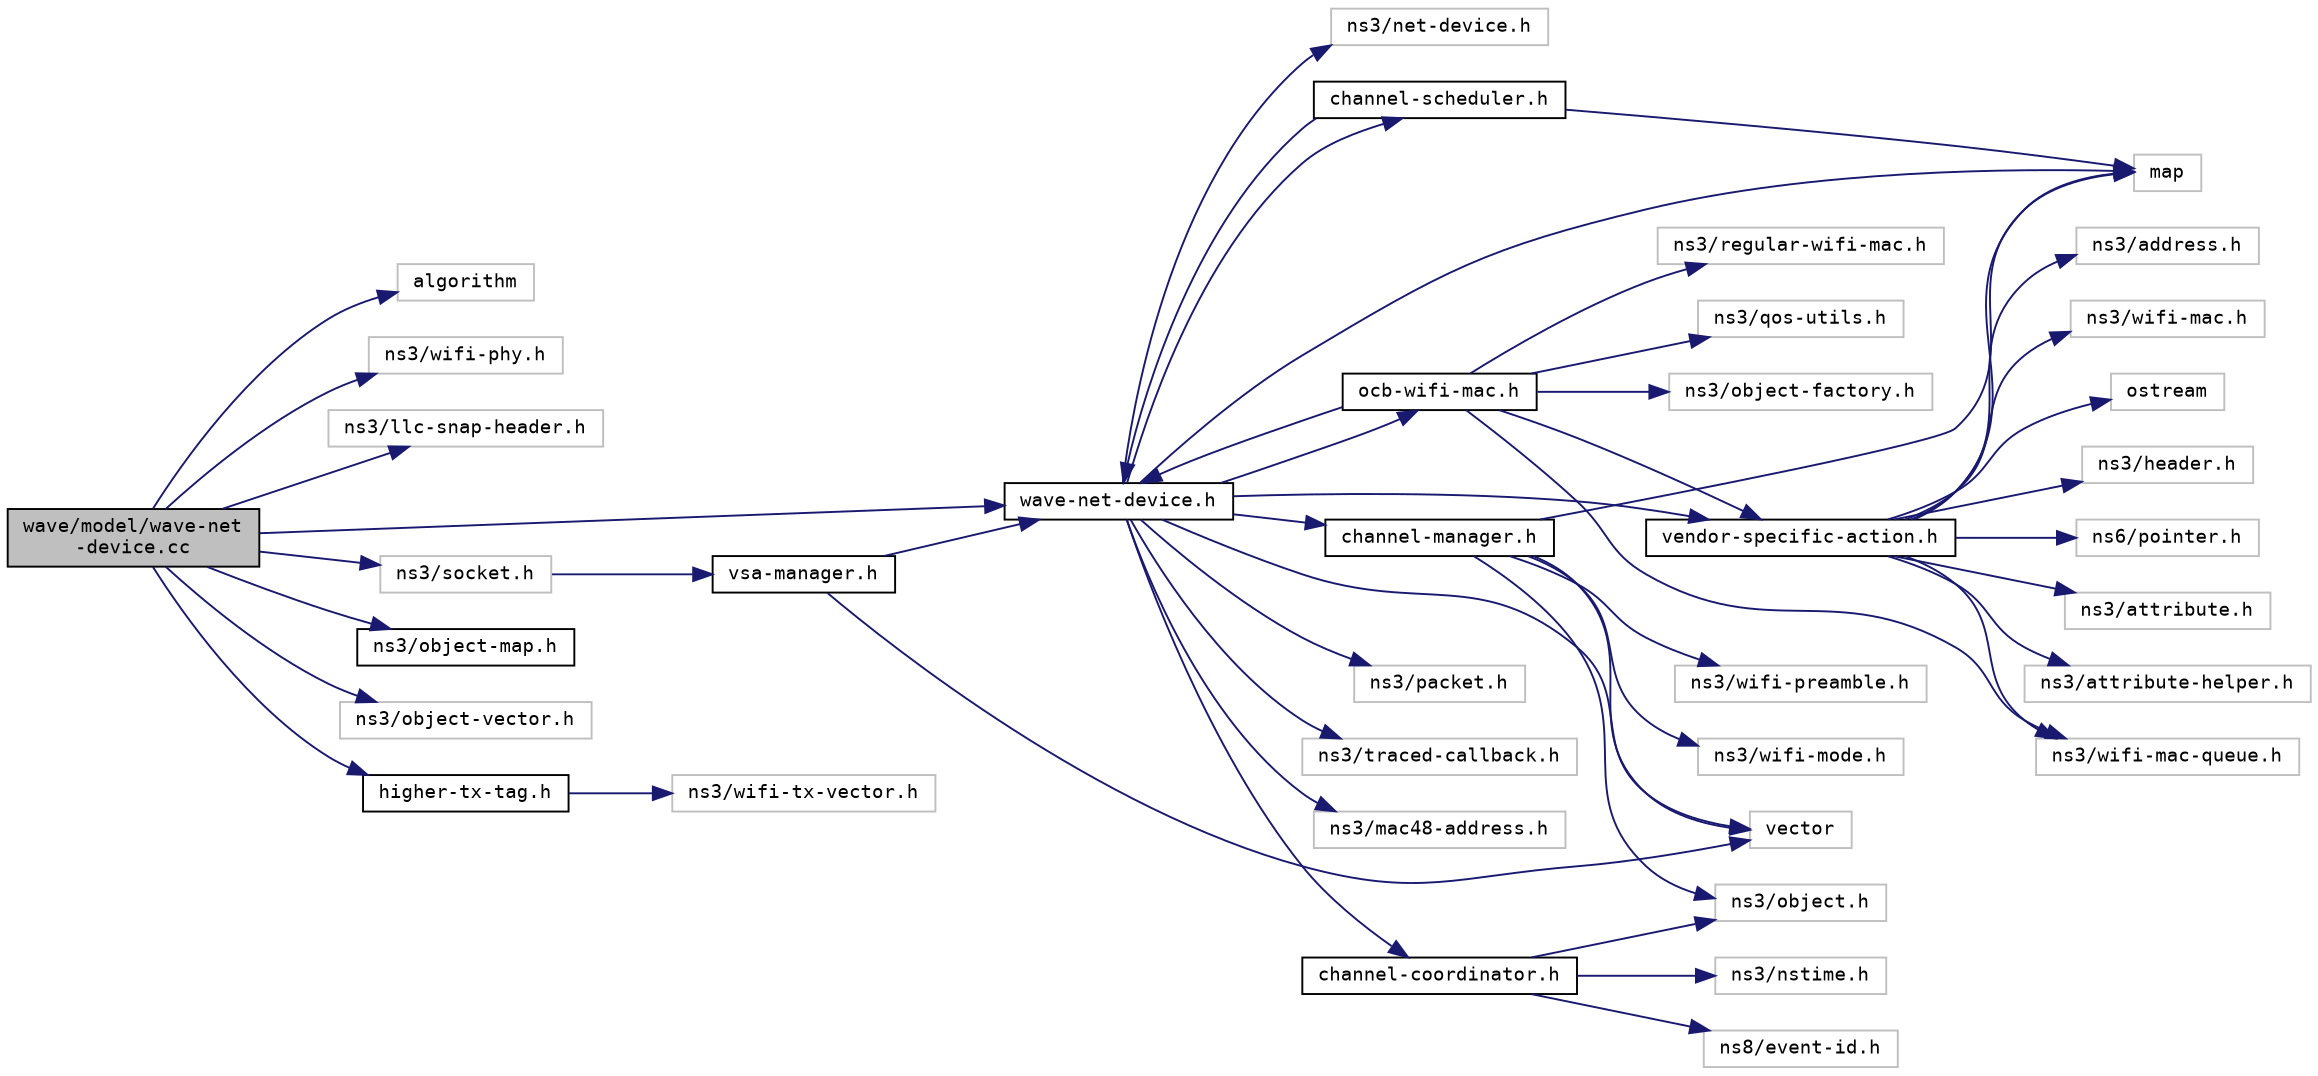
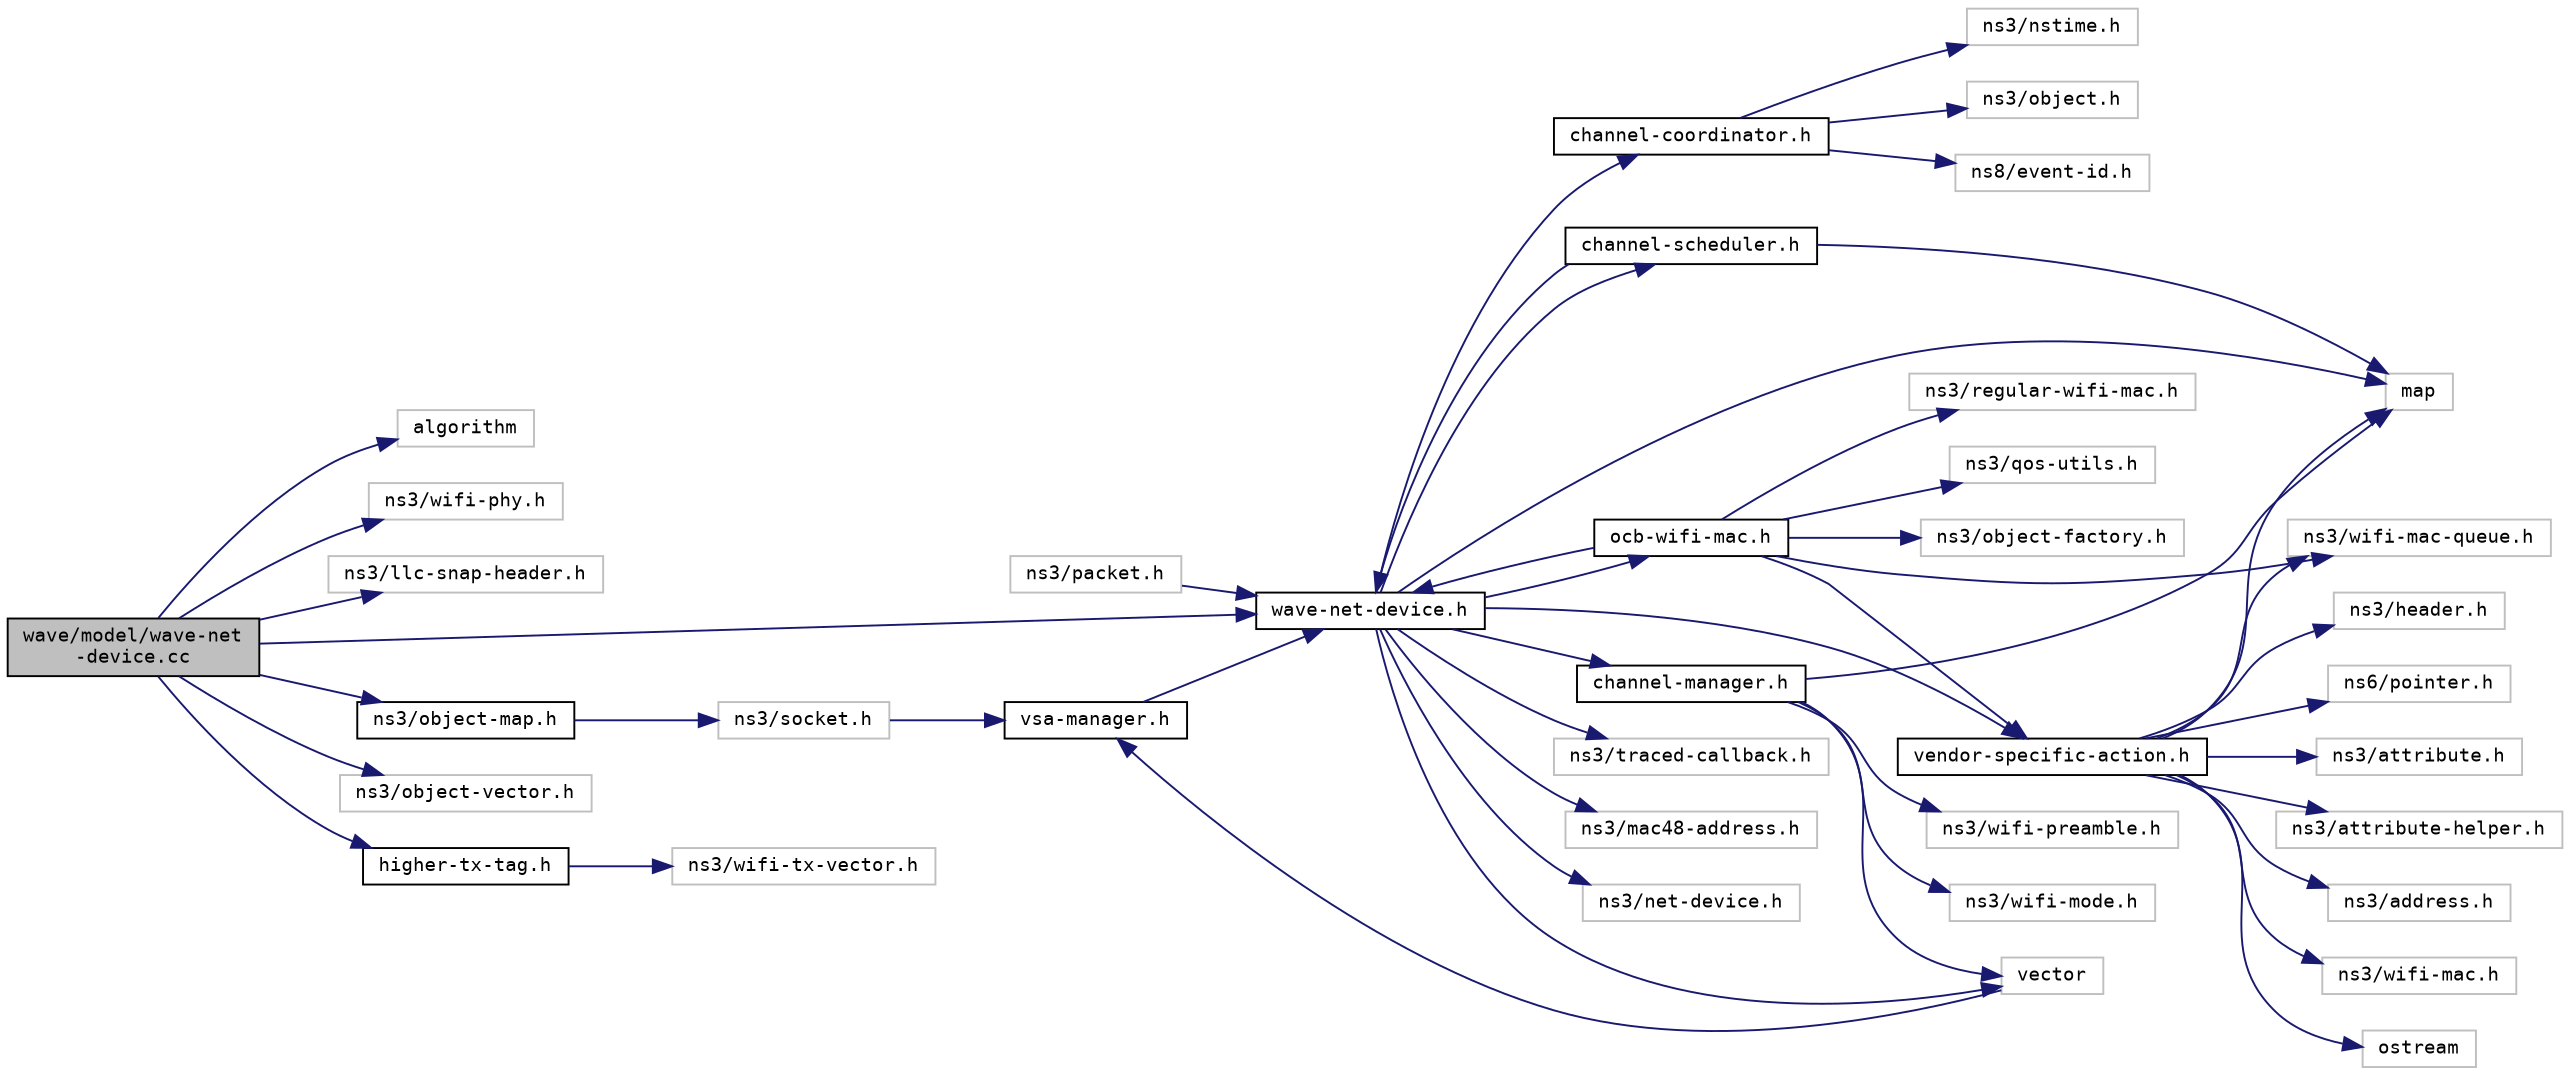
  digraph {
    fontname="DejaVu Sans Mono"
    rankdir=LR
    node [color=grey75 fillcolor=white fontname="DejaVu Sans Mono" fontsize=10 shape=record style=filled]
    edge [color=midnightblue fontname="DejaVu Sans Mono" fontsize=10 labelfontname=Helvetica labelfontsize=10 style=solid]
    n1 [color=black fillcolor=grey75 fontcolor=black height=0.2 label="wave/model/wave-net\l-device.cc" width=0.4]
    n2 [height=0.2 label=algorithm width=0.4]
    n3 [height=0.2 label="ns3/wifi-phy.h" width=0.4]
    n4 [height=0.2 label="ns3/llc-snap-header.h" width=0.4]
    n5 [height=0.2 label="ns3/socket.h" width=0.4]
    n6 [color=black height=0.2 label="ns3/object-map.h" width=0.4]
    n7 [height=0.2 label="ns3/object-vector.h" width=0.4]
    n8 [color=black height=0.2 label="wave-net-device.h" width=0.4]
    n9 [color=black height=0.2 label="higher-tx-tag.h" width=0.4]
    n10 [color=black height=0.2 label="vsa-manager.h" width=0.4]
    n11 [height=0.2 label=map width=0.4]
    n12 [height=0.2 label=vector width=0.4]
    n13 [height=0.2 label="ns3/packet.h" width=0.4]
    n14 [height=0.2 label="ns3/traced-callback.h" width=0.4]
    n15 [height=0.2 label="ns3/mac48-address.h" width=0.4]
    n16 [height=0.2 label="ns3/net-device.h" width=0.4]
    n17 [color=black height=0.2 label="ocb-wifi-mac.h" width=0.4]
    n18 [color=black height=0.2 label="vendor-specific-action.h" width=0.4]
    n19 [color=black height=0.2 label="channel-coordinator.h" width=0.4]
    n20 [color=black height=0.2 label="channel-manager.h" width=0.4]
    n21 [color=black height=0.2 label="channel-scheduler.h" width=0.4]
    n22 [height=0.2 label="ns3/wifi-tx-vector.h" width=0.4]
    n23 [height=0.2 label="ns3/object-factory.h" width=0.4]
    n24 [height=0.2 label="ns3/regular-wifi-mac.h" width=0.4]
    n25 [height=0.2 label="ns3/wifi-mac-queue.h" width=0.4]
    n26 [height=0.2 label="ns3/qos-utils.h" width=0.4]
    n27 [height=0.2 label=ostream width=0.4]
    n28 [height=0.2 label="ns3/header.h" width=0.4]
    n29 [height=0.2 label="ns6/pointer.h" width=0.4]
    n30 [height=0.2 label="ns3/attribute.h" width=0.4]
    n31 [height=0.2 label="ns3/attribute-helper.h" width=0.4]
    n32 [height=0.2 label="ns3/address.h" width=0.4]
    n33 [height=0.2 label="ns3/wifi-mac.h" width=0.4]
    n34 [height=0.2 label="ns3/nstime.h" width=0.4]
    n35 [height=0.2 label="ns3/object.h" width=0.4]
    n36 [height=0.2 label="ns8/event-id.h" width=0.4]
    n37 [height=0.2 label="ns3/wifi-mode.h" width=0.4]
    n38 [height=0.2 label="ns3/wifi-preamble.h" width=0.4]
    n1 -> n2
    n1 -> n3
    n1 -> n4
-   n1 -> n5
+   n6 -> n5
    n1 -> n6
    n1 -> n7
    n1 -> n8
    n1 -> n9
    n5 -> n10
    n8 -> n11
    n8 -> n12
-   n8 -> n13
+   n13 -> n8
    n8 -> n14
    n8 -> n15
    n8 -> n16
    n8 -> n17
    n8 -> n18
    n8 -> n19
    n8 -> n20
    n8 -> n21
    n9 -> n22
    n10 -> n8
-   n10 -> n12
+   n12 -> n10
    n17 -> n8
    n17 -> n18
    n17 -> n23
    n17 -> n24
    n17 -> n25
    n17 -> n26
    n18 -> n11
    n18 -> n25
    n18 -> n27
    n18 -> n28
    n18 -> n29
    n18 -> n30
    n18 -> n31
    n18 -> n32
    n18 -> n33
    n19 -> n34
    n19 -> n35
    n19 -> n36
    n20 -> n11
    n20 -> n12
-   n20 -> n35
    n20 -> n37
    n20 -> n38
    n21 -> n8
    n21 -> n11
  }
